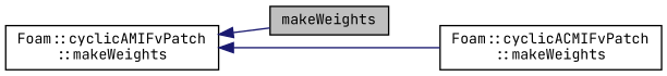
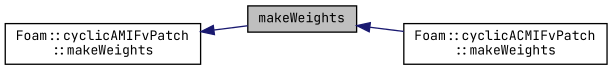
  digraph {
    fontname="JetBrains Mono"
    rankdir=LR
    node [color=black fontname="JetBrains Mono" fontsize=10 shape=record]
    edge [color=midnightblue dir=back fontname="JetBrains Mono" fontsize=10 labelfontname=Helvetica labelfontsize=10 style=solid]
    n1 [fillcolor=grey75 fontcolor=black height=0.2 label=makeWeights style=filled width=0.4]
    n2 [height=0.2 label="Foam::cyclicACMIFvPatch\l::makeWeights" width=0.4]
    n3 [height=0.2 label="Foam::cyclicAMIFvPatch\l::makeWeights" width=0.4]
-   n3 -> n2
+   n1 -> n2
    n3 -> n1
  }
